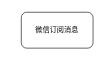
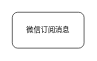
  <mxCell id="0" />
  <mxCell id="1" parent="0" />
- <mxCell id="2" value="微信订阅消息" style="rounded=1;whiteSpace=wrap;html=1;" vertex="1" parent="1"><mxGeometry x="35" y="20" width="120" height="60" as="geometry" /></mxCell>
+ <mxCell id="2" value="微信订阅消息" style="rounded=1;whiteSpace=wrap;html=1;" vertex="1" parent="1"><mxGeometry x="20" y="20" width="120" height="60" as="geometry" /></mxCell>
